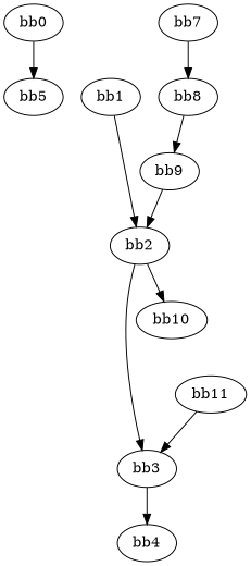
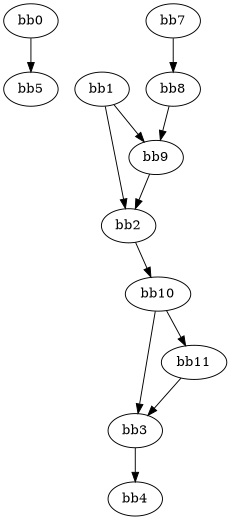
  digraph {
    n1 [label="bb0\l"]
    n2 [label="bb5\l"]
    n3 [label="bb1\l"]
    n4 [label="bb2\l"]
    n5 [label="bb9\l"]
    n6 [label="bb3\l"]
    n7 [label="bb10\l"]
    n8 [label="bb4\l"]
    n9 [label="bb11\l"]
    n10 [label="bb7\l"]
    n11 [label="bb8\l"]
    n1 -> n2
    n3 -> n4
-   n4 -> n6
+   n3 -> n5
+   n7 -> n6
    n4 -> n7
    n5 -> n4
    n6 -> n8
+   n7 -> n9
    n9 -> n6
    n10 -> n11
    n11 -> n5
  }
